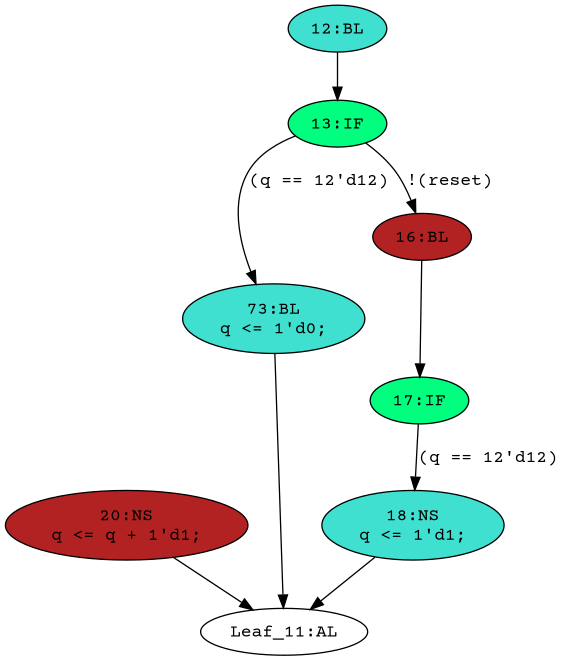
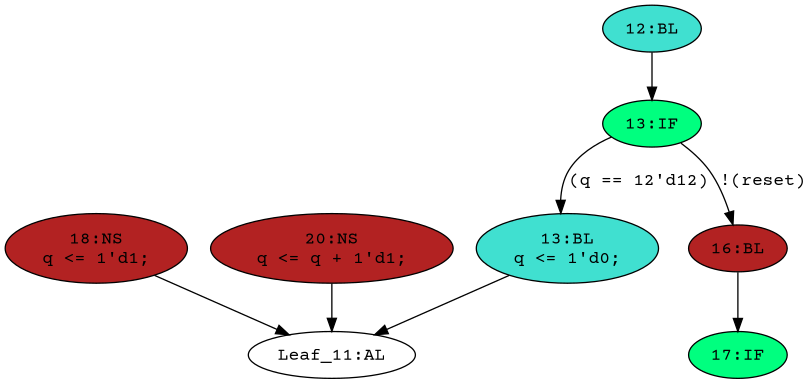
  strict digraph {
    fontname="Courier Prime"
    node [fillcolor=firebrick fontname="Courier Prime" statements="[]" style=filled typ=Block]
    edge [cond="[]" fontname="Courier Prime" lineno=None]
    n1 [ast="<pyverilog.vparser.ast.IfStatement object at 0x7f84a46a1350>" fillcolor=springgreen label="17:IF" typ=IfStatement]
-   n2 [ast="<pyverilog.vparser.ast.NonblockingSubstitution object at 0x7f84a46a16d0>" fillcolor=turquoise label="18:NS\nq <= 1'd1;" statements="[<pyverilog.vparser.ast.NonblockingSubstitution object at 0x7f84a46a16d0>]" typ=NonblockingSubstitution]
+   n2 [ast="<pyverilog.vparser.ast.NonblockingSubstitution object at 0x7f84a46a16d0>" label="18:NS\nq <= 1'd1;" statements="[<pyverilog.vparser.ast.NonblockingSubstitution object at 0x7f84a46a16d0>]" typ=NonblockingSubstitution]
    n3 [def_var="['q']" label="Leaf_11:AL" fillcolor="" statements="" style="" typ=""]
    n4 [ast="<pyverilog.vparser.ast.NonblockingSubstitution object at 0x7f84a46a1490>" label="20:NS\nq <= q + 1'd1;" statements="[<pyverilog.vparser.ast.NonblockingSubstitution object at 0x7f84a46a1490>]" typ=NonblockingSubstitution]
    n5 [ast="<pyverilog.vparser.ast.IfStatement object at 0x7f84a46a1a10>" fillcolor=springgreen label="13:IF" typ=IfStatement]
-   n6 [ast="<pyverilog.vparser.ast.Block object at 0x7f84a46a1a90>" fillcolor=turquoise label="73:BL\nq <= 1'd0;" statements="[<pyverilog.vparser.ast.NonblockingSubstitution object at 0x7f84a46a1ad0>]"]
+   n6 [ast="<pyverilog.vparser.ast.Block object at 0x7f84a46a1a90>" fillcolor=turquoise label="13:BL\nq <= 1'd0;" statements="[<pyverilog.vparser.ast.NonblockingSubstitution object at 0x7f84a46a1ad0>]"]
    n7 [ast="<pyverilog.vparser.ast.Block object at 0x7f84a46a1a50>" label="16:BL"]
    n8 [ast="<pyverilog.vparser.ast.Block object at 0x7f84a46a19d0>" fillcolor=turquoise label="12:BL"]
-   n1 -> n2 [cond="['q']" label="(q == 12'd12)" lineno=17]
    n2 -> n3
    n4 -> n3
    n5 -> n6 [cond="['reset']" label="(q == 12'd12)" lineno=13]
    n5 -> n7 [cond="['reset']" label="!(reset)" lineno=13]
    n6 -> n3
    n7 -> n1
    n8 -> n5
  }
